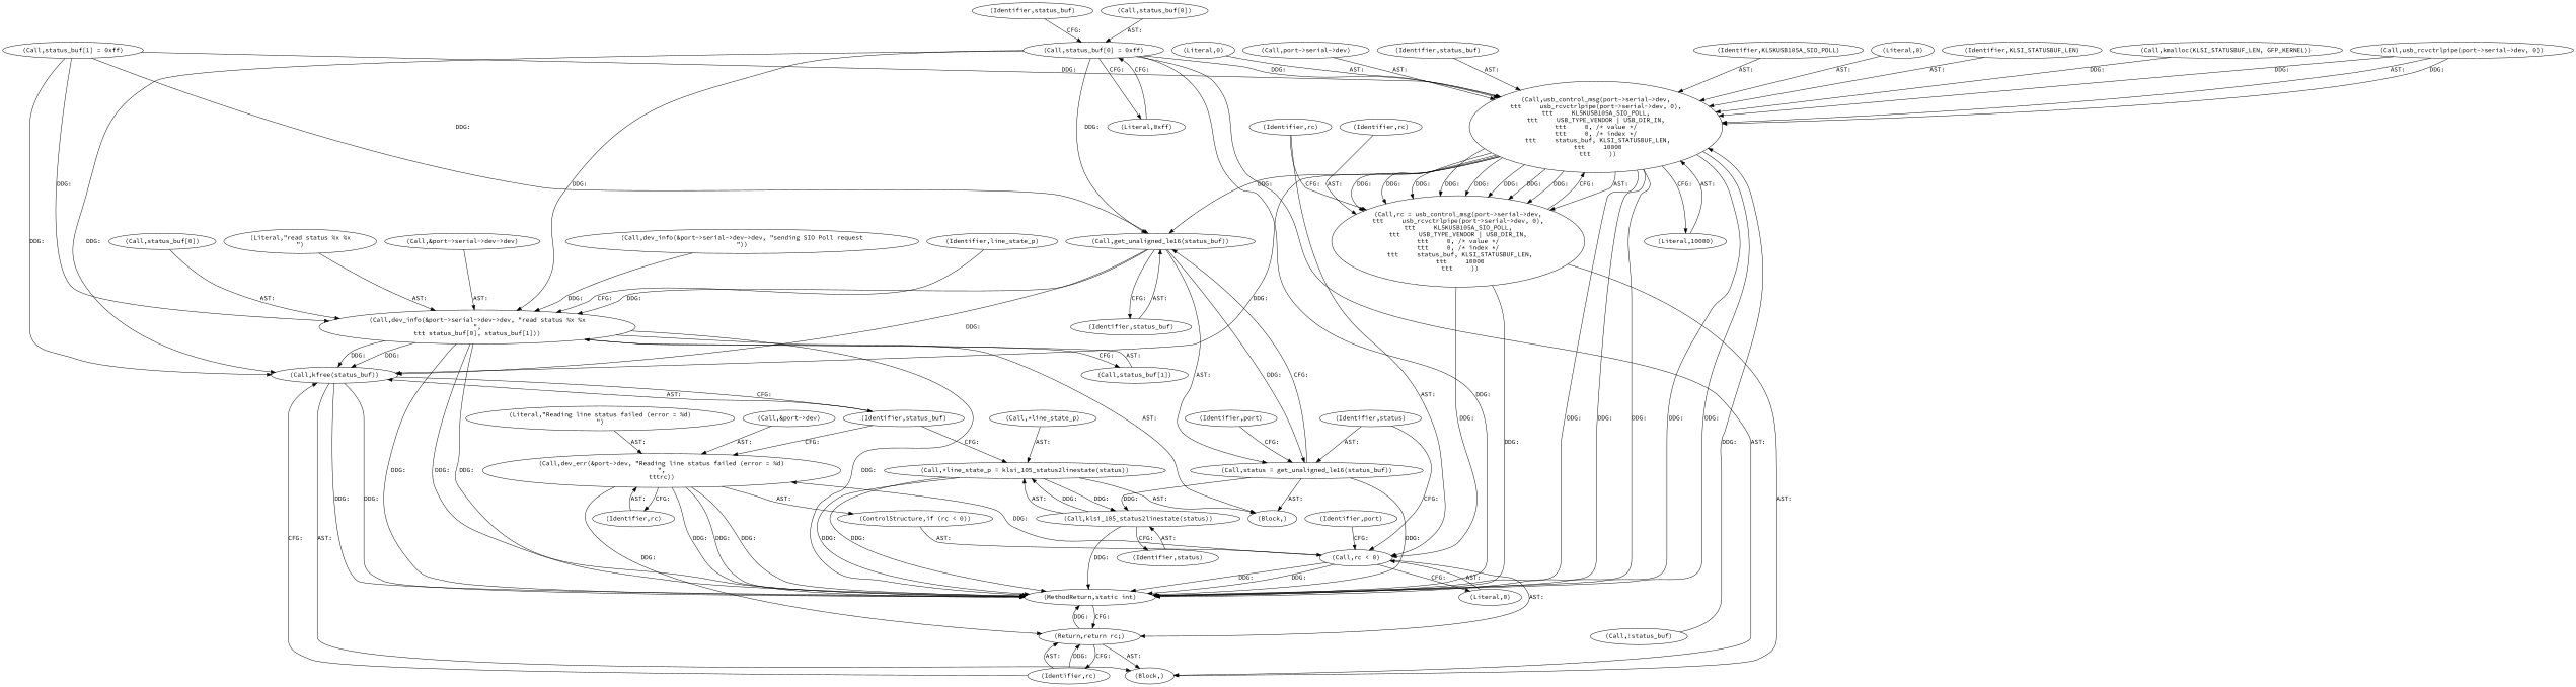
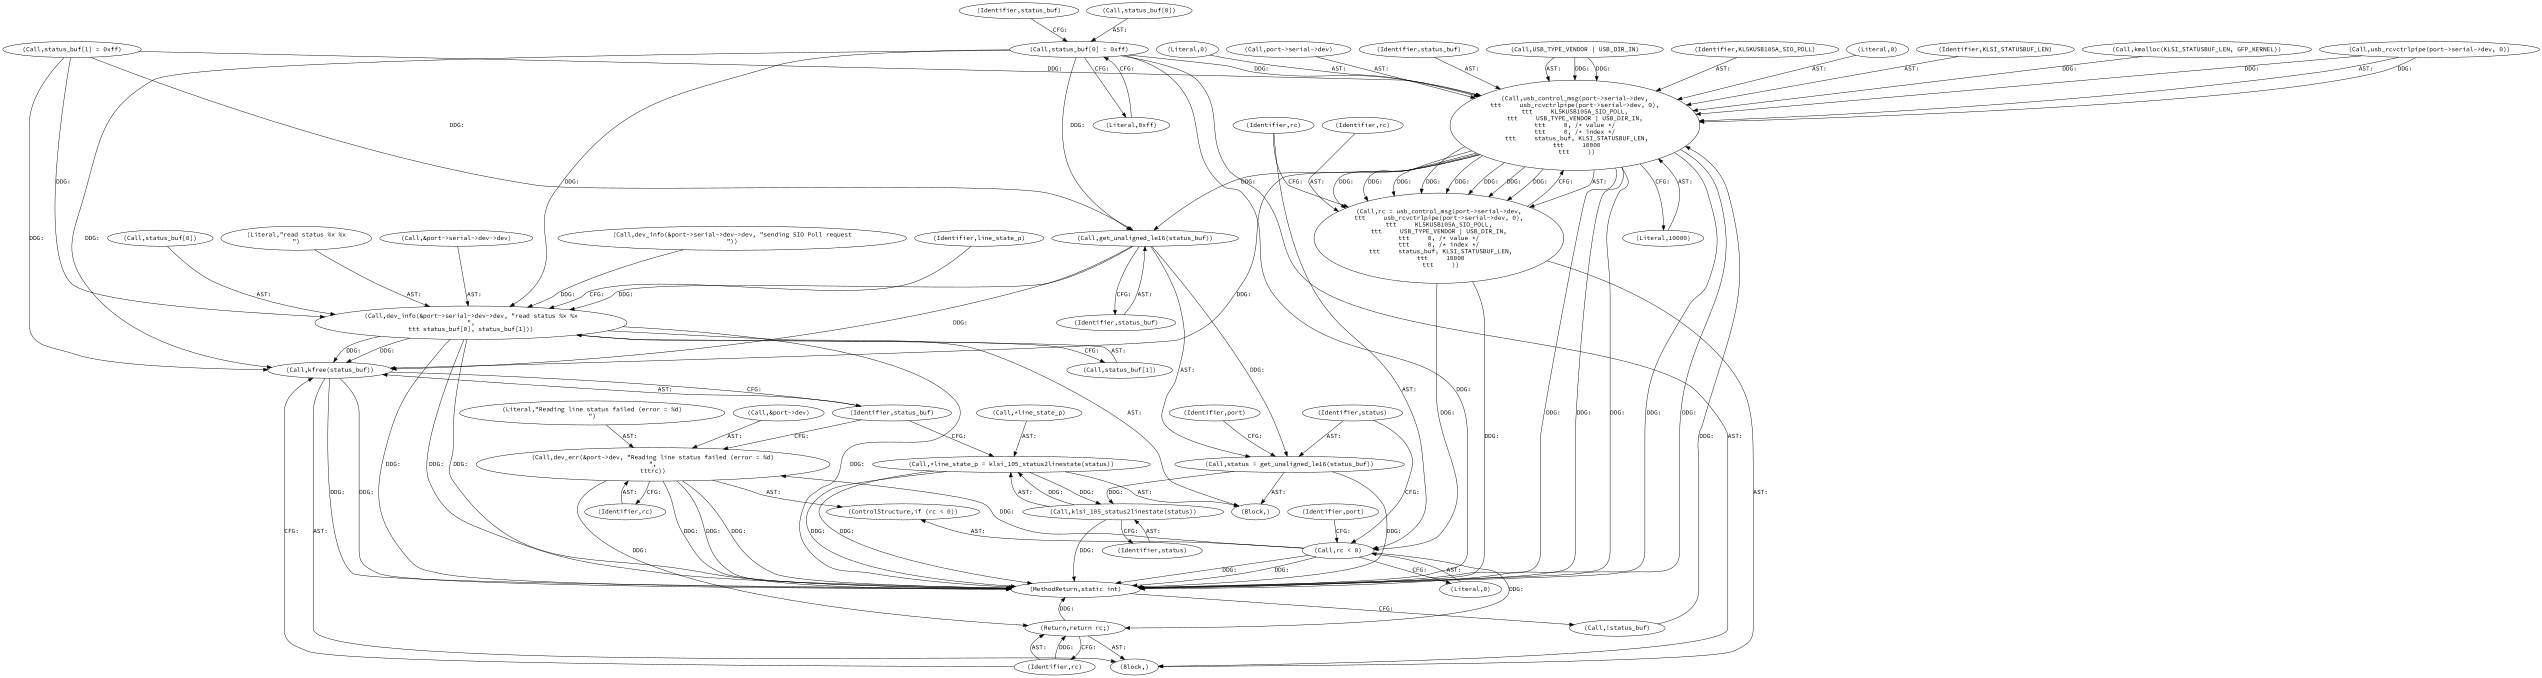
  digraph {
    fontname="Source Code Pro"
    node [fontname="Source Code Pro"]
    edge [fontname="Source Code Pro"]
    n1 [label="(Call,status_buf[0] = 0xff)"]
    n2 [label="(Call,usb_control_msg(port->serial->dev,\n\t\t\t     usb_rcvctrlpipe(port->serial->dev, 0),\n\t\t\t     KL5KUSB105A_SIO_POLL,\n\t\t\t     USB_TYPE_VENDOR | USB_DIR_IN,\n\t\t\t     0, /* value */\n\t\t\t     0, /* index */\n \t\t\t     status_buf, KLSI_STATUSBUF_LEN,\n \t\t\t     10000\n \t\t\t     ))"]
    n3 [label="(Call,get_unaligned_le16(status_buf))"]
    n4 [label="(Call,dev_info(&port->serial->dev->dev, \"read status %x %x\n\",\n\t\t\t status_buf[0], status_buf[1]))"]
    n5 [label="(Call,kfree(status_buf))"]
    n6 [label="(Literal,0xff)"]
    n7 [label="(Block,)"]
    n8 [label="(MethodReturn,static int)"]
    n9 [label="(Call,rc = usb_control_msg(port->serial->dev,\n\t\t\t     usb_rcvctrlpipe(port->serial->dev, 0),\n\t\t\t     KL5KUSB105A_SIO_POLL,\n\t\t\t     USB_TYPE_VENDOR | USB_DIR_IN,\n\t\t\t     0, /* value */\n\t\t\t     0, /* index */\n \t\t\t     status_buf, KLSI_STATUSBUF_LEN,\n \t\t\t     10000\n \t\t\t     ))"]
    n10 [label="(Literal,10000)"]
    n11 [label="(Call,status = get_unaligned_le16(status_buf))"]
    n12 [label="(Identifier,status_buf)"]
    n13 [label="(Block,)"]
    n14 [label="(Call,status_buf[1])"]
    n15 [label="(Identifier,status_buf)"]
    n16 [label="(Return,return rc;)"]
    n17 [label="(Call,rc < 0)"]
    n18 [label="(Call,dev_err(&port->dev, \"Reading line status failed (error = %d)\n\",\n\t\t\trc))"]
    n19 [label="(ControlStructure,if (rc < 0))"]
    n20 [label="(Literal,0)"]
    n21 [label="(Identifier,rc)"]
    n22 [label="(Identifier,rc)"]
    n23 [label="(Call,klsi_105_status2linestate(status))"]
    n24 [label="(Call,*line_state_p = klsi_105_status2linestate(status))"]
    n25 [label="(Identifier,status)"]
    n26 [label="(Call,port->serial->dev)"]
    n27 [label="(Literal,\"Reading line status failed (error = %d)\n\")"]
    n28 [label="(Identifier,status_buf)"]
    n29 [label="(Literal,\"read status %x %x\n\")"]
+   n30 [label="(Call,USB_TYPE_VENDOR | USB_DIR_IN)"]
    n31 [label="(Identifier,status_buf)"]
    n32 [label="(Identifier,rc)"]
    n33 [label="(Identifier,port)"]
    n34 [label="(Identifier,KL5KUSB105A_SIO_POLL)"]
    n35 [label="(Call,!status_buf)"]
    n36 [label="(Identifier,rc)"]
    n37 [label="(Call,&port->serial->dev->dev)"]
    n38 [label="(Literal,0)"]
    n39 [label="(Call,*line_state_p)"]
    n40 [label="(Identifier,KLSI_STATUSBUF_LEN)"]
    n41 [label="(Call,status_buf[0])"]
    n42 [label="(Identifier,port)"]
    n43 [label="(Identifier,status)"]
    n44 [label="(Call,status_buf[1] = 0xff)"]
    n45 [label="(Call,kmalloc(KLSI_STATUSBUF_LEN, GFP_KERNEL))"]
    n46 [label="(Call,usb_rcvctrlpipe(port->serial->dev, 0))"]
    n47 [label="(Call,dev_info(&port->serial->dev->dev, \"sending SIO Poll request\n\"))"]
    n48 [label="(Literal,0)"]
    n49 [label="(Call,status_buf[0])"]
    n50 [label="(Identifier,line_state_p)"]
    n51 [label="(Call,&port->dev)"]
    n1 -> n2 [label="DDG: "]
    n1 -> n3 [label="DDG: "]
    n1 -> n4 [label="DDG: "]
    n1 -> n5 [label="DDG: "]
    n1 -> n6 [label="CFG: "]
    n1 -> n7 [label="AST: "]
    n1 -> n8 [label="DDG: "]
    n2 -> n3 [label="DDG: "]
    n2 -> n5 [label="DDG: "]
    n2 -> n8 [label="DDG: "]
    n2 -> n8 [label="DDG: "]
    n2 -> n8 [label="DDG: "]
    n2 -> n8 [label="DDG: "]
    n2 -> n8 [label="DDG: "]
    n2 -> n9 [label="AST: "]
    n2 -> n9 [label="DDG: "]
    n2 -> n9 [label="DDG: "]
    n2 -> n9 [label="DDG: "]
    n2 -> n9 [label="DDG: "]
    n2 -> n9 [label="DDG: "]
    n2 -> n9 [label="DDG: "]
    n2 -> n9 [label="DDG: "]
    n2 -> n9 [label="DDG: "]
    n2 -> n10 [label="CFG: "]
    n3 -> n4 [label="DDG: "]
    n3 -> n5 [label="DDG: "]
    n3 -> n11 [label="AST: "]
    n3 -> n11 [label="DDG: "]
    n3 -> n12 [label="CFG: "]
    n4 -> n5 [label="DDG: "]
    n4 -> n5 [label="DDG: "]
    n4 -> n8 [label="DDG: "]
    n4 -> n8 [label="DDG: "]
    n4 -> n8 [label="DDG: "]
    n4 -> n8 [label="DDG: "]
    n4 -> n13 [label="AST: "]
    n4 -> n14 [label="CFG: "]
    n5 -> n7 [label="AST: "]
    n5 -> n8 [label="DDG: "]
    n5 -> n8 [label="DDG: "]
    n5 -> n15 [label="CFG: "]
    n6 -> n1 [label="CFG: "]
-   n8 -> n16 [label="CFG: "]
+   n8 -> n35 [label="CFG: "]
    n9 -> n2 [label="CFG: "]
    n9 -> n7 [label="AST: "]
    n9 -> n8 [label="DDG: "]
    n9 -> n17 [label="DDG: "]
    n10 -> n2 [label="AST: "]
-   n11 -> n3 [label="CFG: "]
    n11 -> n8 [label="DDG: "]
    n11 -> n13 [label="AST: "]
    n11 -> n23 [label="DDG: "]
    n12 -> n3 [label="AST: "]
    n14 -> n4 [label="AST: "]
    n15 -> n5 [label="AST: "]
    n15 -> n18 [label="CFG: "]
    n15 -> n24 [label="CFG: "]
    n16 -> n7 [label="AST: "]
    n16 -> n8 [label="DDG: "]
    n16 -> n22 [label="CFG: "]
    n17 -> n8 [label="DDG: "]
    n17 -> n8 [label="DDG: "]
-   n17 -> n16 [label="AST: "]
+   n17 -> n16 [label="DDG: "]
    n17 -> n18 [label="DDG: "]
-   n19 -> n17 [label="AST: "]
+   n17 -> n19 [label="AST: "]
    n17 -> n20 [label="CFG: "]
    n18 -> n8 [label="DDG: "]
    n18 -> n8 [label="DDG: "]
    n18 -> n8 [label="DDG: "]
    n18 -> n16 [label="DDG: "]
    n18 -> n19 [label="AST: "]
    n18 -> n21 [label="CFG: "]
    n20 -> n17 [label="AST: "]
    n21 -> n18 [label="AST: "]
    n22 -> n5 [label="CFG: "]
    n22 -> n16 [label="AST: "]
    n22 -> n16 [label="DDG: "]
    n23 -> n8 [label="DDG: "]
    n23 -> n24 [label="AST: "]
    n23 -> n24 [label="DDG: "]
    n23 -> n25 [label="CFG: "]
    n24 -> n8 [label="DDG: "]
    n24 -> n8 [label="DDG: "]
    n24 -> n13 [label="AST: "]
    n24 -> n23 [label="DDG: "]
    n25 -> n23 [label="AST: "]
    n26 -> n2 [label="AST: "]
    n27 -> n18 [label="AST: "]
    n28 -> n2 [label="AST: "]
    n29 -> n4 [label="AST: "]
+   n30 -> n2 [label="AST: "]
+   n30 -> n2 [label="DDG: "]
+   n30 -> n2 [label="DDG: "]
    n31 -> n1 [label="CFG: "]
    n32 -> n9 [label="AST: "]
    n33 -> n11 [label="CFG: "]
    n34 -> n2 [label="AST: "]
    n35 -> n2 [label="DDG: "]
    n36 -> n9 [label="CFG: "]
    n36 -> n17 [label="AST: "]
    n37 -> n4 [label="AST: "]
    n38 -> n2 [label="AST: "]
    n39 -> n24 [label="AST: "]
    n40 -> n2 [label="AST: "]
    n41 -> n4 [label="AST: "]
    n42 -> n17 [label="CFG: "]
    n43 -> n11 [label="AST: "]
    n43 -> n17 [label="CFG: "]
    n44 -> n2 [label="DDG: "]
    n44 -> n3 [label="DDG: "]
    n44 -> n4 [label="DDG: "]
    n44 -> n5 [label="DDG: "]
    n45 -> n2 [label="DDG: "]
    n46 -> n2 [label="AST: "]
    n46 -> n2 [label="DDG: "]
    n46 -> n2 [label="DDG: "]
    n47 -> n4 [label="DDG: "]
    n48 -> n2 [label="AST: "]
    n49 -> n1 [label="AST: "]
    n50 -> n4 [label="CFG: "]
    n51 -> n18 [label="AST: "]
  }
